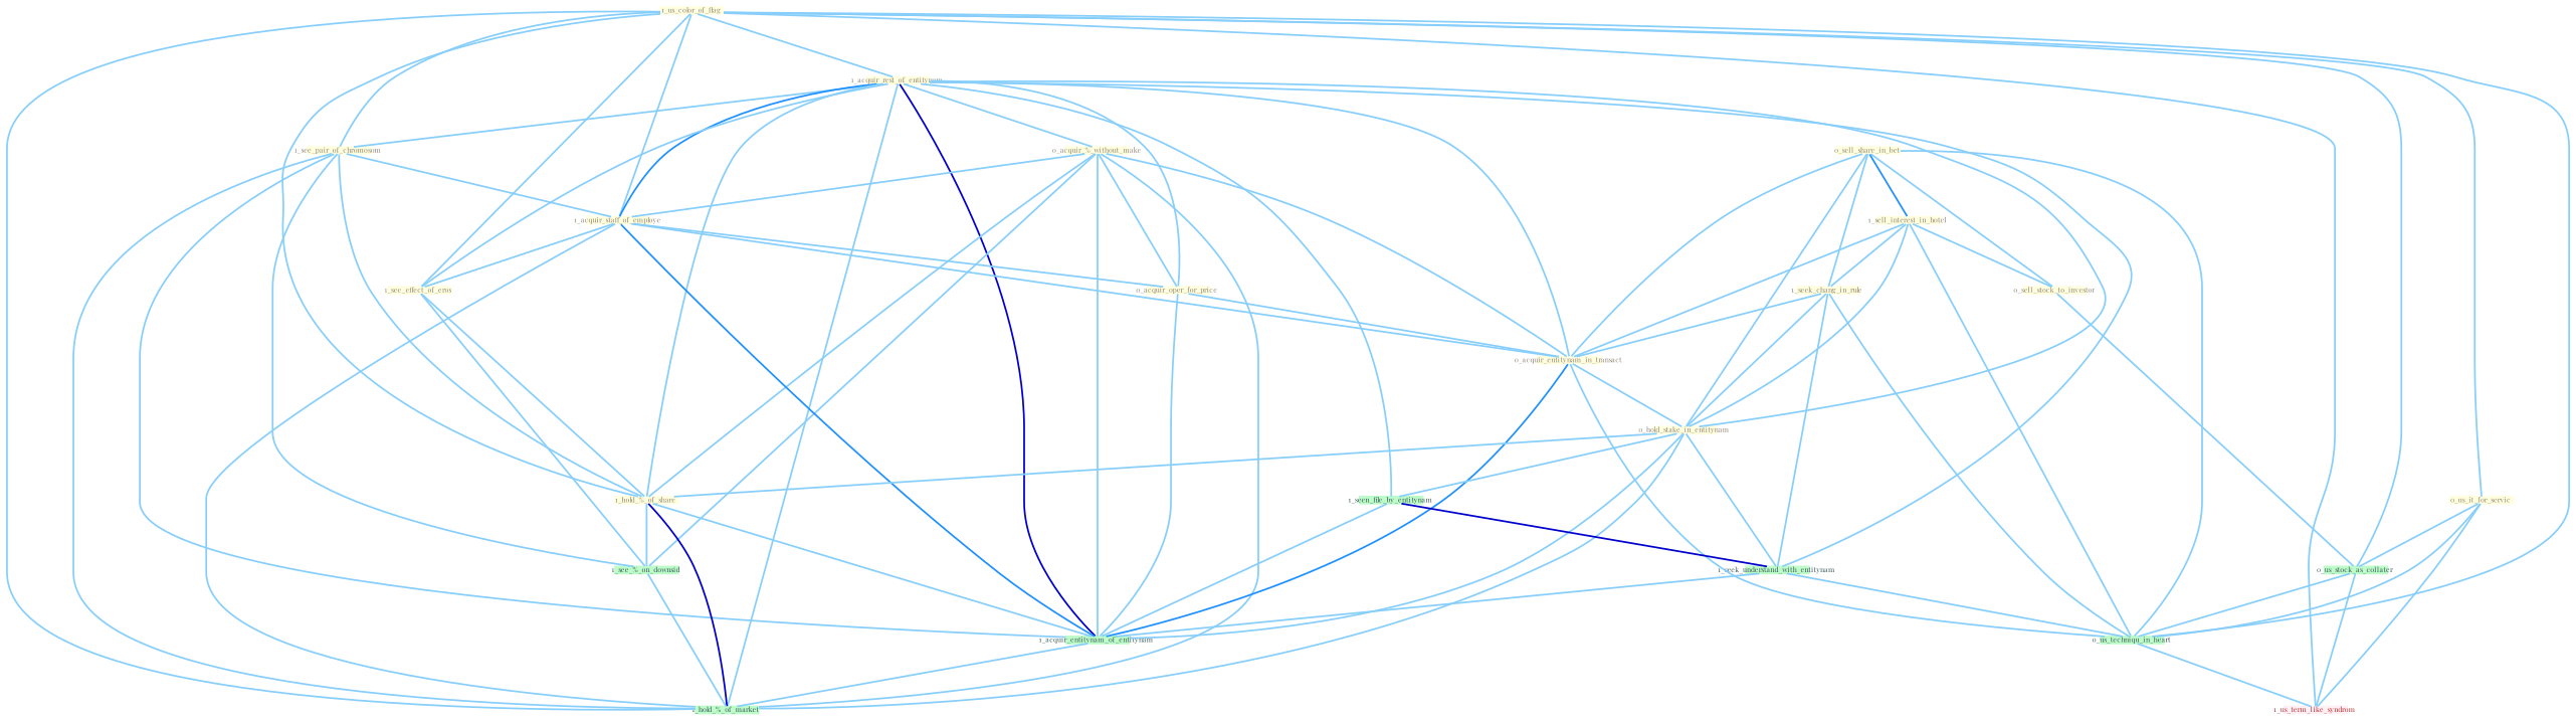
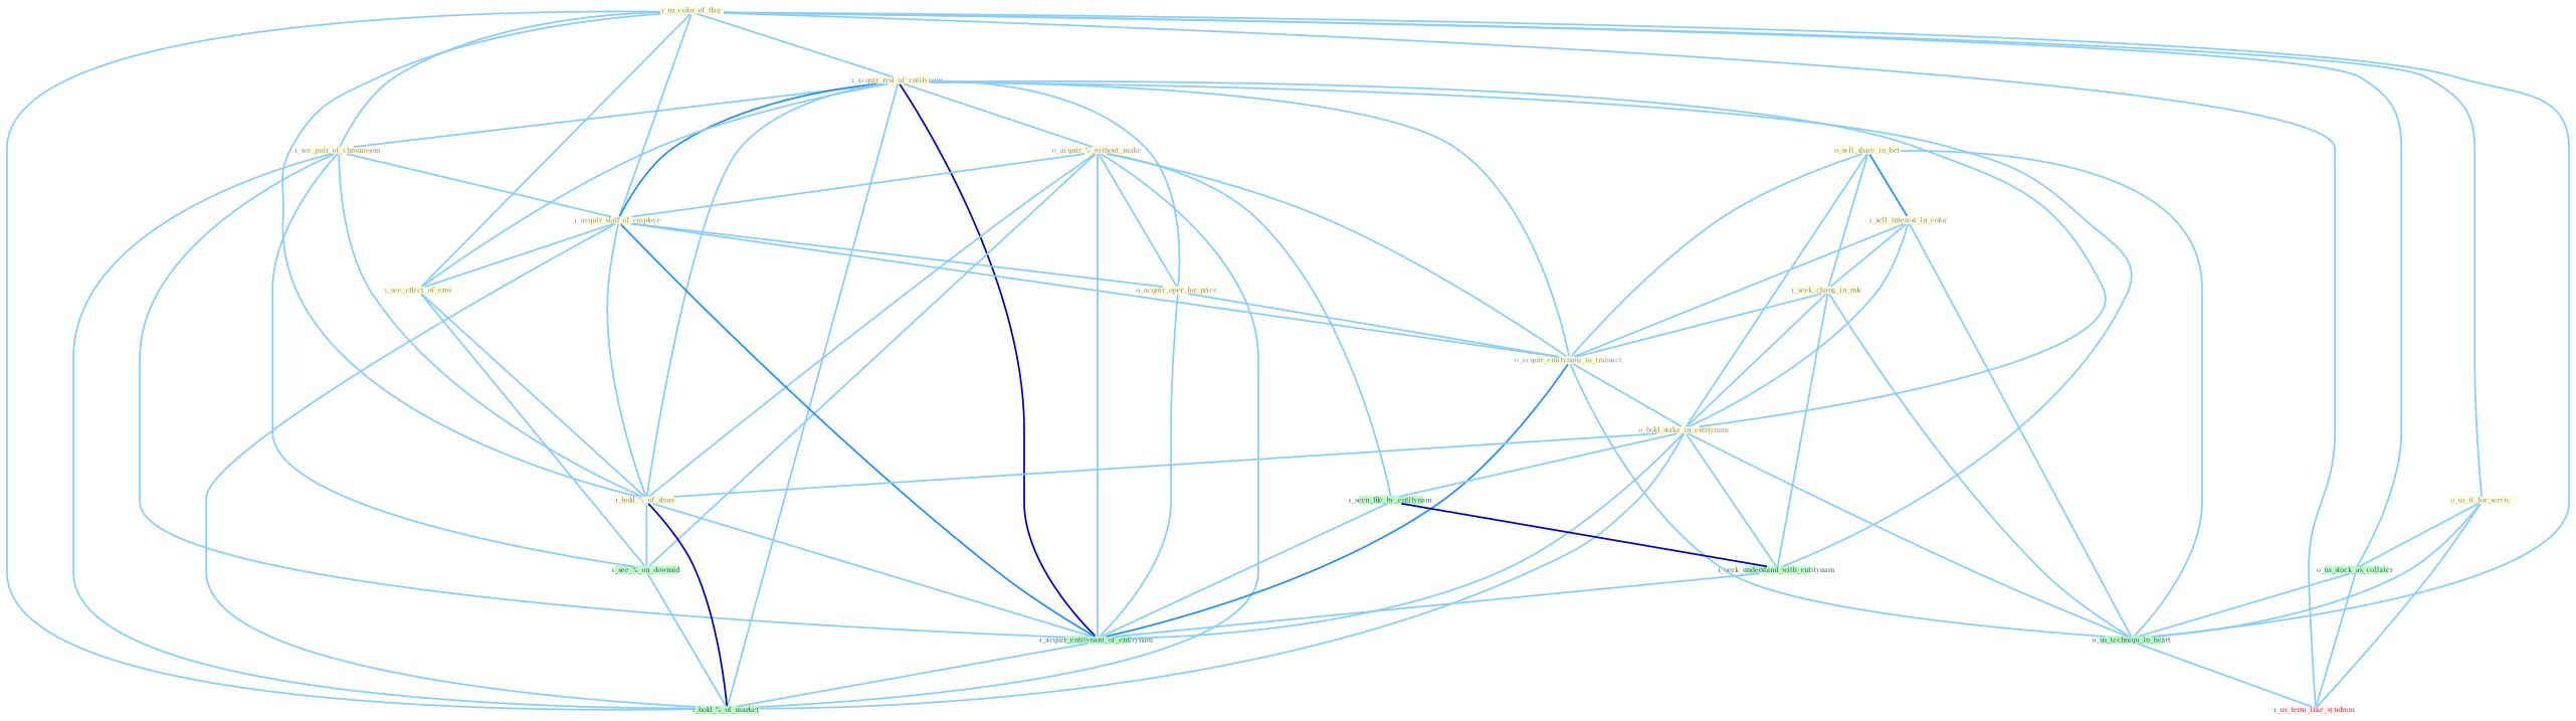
  graph {
    fontname="Playfair Display"
    node [color="#ffffe0" fixedsize=true fontcolor="#8b7d6b" fontname="Playfair Display" fontsize=4 shape=polygon style=filled]
    edge [color="#87cefa" fontname="Playfair Display" w=1]
    "1_us_color_of_flag " [height=.06 width=.5]
    "1_acquir_rest_of_entitynam " [height=.06 width=.5]
    "0_sell_share_in_bet " [height=.06 width=.5]
    "1_see_pair_of_chromosom " [height=.06 width=.5]
    "0_acquir_%_without_make " [height=.06 width=.5]
-   "1_sell_interest_in_hotel " [height=.06 width=.5]
+   "1_sell_interest_in_hotel " [height=.06 width=.5 label="1_sell_interest_in_color"]
    "1_acquir_staff_of_employe " [height=.06 width=.5]
-   "0_sell_stock_to_investor " [height=.06 width=.5]
    "1_see_effect_of_eros " [height=.06 width=.5]
    "1_seek_chang_in_rule " [height=.06 width=.5]
    "0_us_it_for_servic " [height=.06 width=.5]
    "0_acquir_oper_for_price " [height=.06 width=.5]
    "0_acquir_entitynam_in_transact " [height=.06 width=.5]
    "0_hold_stake_in_entitynam " [height=.06 width=.5]
    "1_hold_%_of_share " [height=.06 width=.5]
    "1_us_term_like_syndrom " [color="#fff0f5" fontcolor="#b22222" height=.06 width=.5]
    "0_us_stock_as_collater " [color="#BDFCC9" fontcolor="#2f4f4f" height=.06 width=.5]
    "0_us_techniqu_in_heart " [color="#BDFCC9" fontcolor="#2f4f4f" height=.06 width=.5]
    "1_hold_%_of_market " [color="#BDFCC9" fontcolor="#2f4f4f" height=.06 width=.5]
    "1_acquir_entitynam_of_entitynam " [color="#BDFCC9" fontcolor="#2f4f4f" height=.06 width=.5]
    "1_seen_file_by_entitynam " [color="#BDFCC9" fontcolor="#2f4f4f" height=.06 width=.5]
    "1_seek_understand_with_entitynam " [color="#BDFCC9" fontcolor="#2f4f4f" height=.06 width=.5]
    "1_see_%_on_downsid " [color="#BDFCC9" fontcolor="#2f4f4f" height=.06 width=.5]
    subgraph sub_1 {
      "1_us_color_of_flag "
      "1_acquir_rest_of_entitynam "
      "0_sell_share_in_bet "
      "1_see_pair_of_chromosom "
      "0_acquir_%_without_make "
      "1_sell_interest_in_hotel "
      "1_acquir_staff_of_employe "
-     "0_sell_stock_to_investor "
      "1_see_effect_of_eros "
      "1_seek_chang_in_rule "
      "0_us_it_for_servic "
      "0_acquir_oper_for_price "
      "0_acquir_entitynam_in_transact "
      "0_hold_stake_in_entitynam "
      "1_hold_%_of_share "
    }
    subgraph sub_2 {
      "1_us_term_like_syndrom "
    }
    "1_us_color_of_flag " -- "1_acquir_rest_of_entitynam "
    "1_us_color_of_flag " -- "1_see_pair_of_chromosom "
    "1_us_color_of_flag " -- "1_acquir_staff_of_employe "
    "1_us_color_of_flag " -- "1_see_effect_of_eros "
    "1_us_color_of_flag " -- "0_us_it_for_servic "
    "1_us_color_of_flag " -- "1_hold_%_of_share "
    "1_us_color_of_flag " -- "1_us_term_like_syndrom "
    "1_us_color_of_flag " -- "0_us_stock_as_collater "
    "1_us_color_of_flag " -- "0_us_techniqu_in_heart "
    "1_us_color_of_flag " -- "1_hold_%_of_market "
    "1_acquir_rest_of_entitynam " -- "1_see_pair_of_chromosom "
    "1_acquir_rest_of_entitynam " -- "0_acquir_%_without_make "
    "1_acquir_rest_of_entitynam " -- "1_acquir_staff_of_employe " [color="#1e90ff" w=2]
    "1_acquir_rest_of_entitynam " -- "1_see_effect_of_eros "
    "1_acquir_rest_of_entitynam " -- "0_acquir_oper_for_price "
    "1_acquir_rest_of_entitynam " -- "0_acquir_entitynam_in_transact "
    "1_acquir_rest_of_entitynam " -- "0_hold_stake_in_entitynam "
    "1_acquir_rest_of_entitynam " -- "1_hold_%_of_share "
    "1_acquir_rest_of_entitynam " -- "1_hold_%_of_market "
    "1_acquir_rest_of_entitynam " -- "1_acquir_entitynam_of_entitynam " [color="#0000cd" w=3]
-   "1_acquir_rest_of_entitynam " -- "1_seen_file_by_entitynam "
+   "0_acquir_%_without_make " -- "1_seen_file_by_entitynam "
    "1_acquir_rest_of_entitynam " -- "1_seek_understand_with_entitynam "
    "0_sell_share_in_bet " -- "1_sell_interest_in_hotel " [color="#1e90ff" w=2]
-   "0_sell_share_in_bet " -- "0_sell_stock_to_investor "
    "0_sell_share_in_bet " -- "1_seek_chang_in_rule "
    "0_sell_share_in_bet " -- "0_acquir_entitynam_in_transact "
    "0_sell_share_in_bet " -- "0_hold_stake_in_entitynam "
    "0_sell_share_in_bet " -- "0_us_techniqu_in_heart "
    "1_see_pair_of_chromosom " -- "1_acquir_staff_of_employe "
    "1_see_pair_of_chromosom " -- "1_hold_%_of_share "
    "1_see_pair_of_chromosom " -- "1_hold_%_of_market "
    "1_see_pair_of_chromosom " -- "1_acquir_entitynam_of_entitynam "
    "1_see_pair_of_chromosom " -- "1_see_%_on_downsid "
    "0_acquir_%_without_make " -- "1_acquir_staff_of_employe "
    "0_acquir_%_without_make " -- "0_acquir_oper_for_price "
    "0_acquir_%_without_make " -- "0_acquir_entitynam_in_transact "
    "0_acquir_%_without_make " -- "1_hold_%_of_share "
    "0_acquir_%_without_make " -- "1_hold_%_of_market "
    "0_acquir_%_without_make " -- "1_acquir_entitynam_of_entitynam "
    "0_acquir_%_without_make " -- "1_see_%_on_downsid "
-   "1_sell_interest_in_hotel " -- "0_sell_stock_to_investor "
    "1_sell_interest_in_hotel " -- "1_seek_chang_in_rule "
    "1_sell_interest_in_hotel " -- "0_acquir_entitynam_in_transact "
    "1_sell_interest_in_hotel " -- "0_hold_stake_in_entitynam "
    "1_sell_interest_in_hotel " -- "0_us_techniqu_in_heart "
    "1_acquir_staff_of_employe " -- "1_see_effect_of_eros "
    "1_acquir_staff_of_employe " -- "0_acquir_oper_for_price "
    "1_acquir_staff_of_employe " -- "0_acquir_entitynam_in_transact "
+   "1_acquir_staff_of_employe " -- "1_hold_%_of_share "
    "1_acquir_staff_of_employe " -- "1_hold_%_of_market "
    "1_acquir_staff_of_employe " -- "1_acquir_entitynam_of_entitynam " [color="#1e90ff" w=2]
-   "0_sell_stock_to_investor " -- "0_us_stock_as_collater "
    "1_see_effect_of_eros " -- "1_hold_%_of_share "
    "1_see_effect_of_eros " -- "1_see_%_on_downsid "
    "1_seek_chang_in_rule " -- "0_acquir_entitynam_in_transact "
    "1_seek_chang_in_rule " -- "0_hold_stake_in_entitynam "
    "1_seek_chang_in_rule " -- "0_us_techniqu_in_heart "
    "1_seek_chang_in_rule " -- "1_seek_understand_with_entitynam "
    "0_us_it_for_servic " -- "1_us_term_like_syndrom "
    "0_us_it_for_servic " -- "0_us_stock_as_collater "
    "0_us_it_for_servic " -- "0_us_techniqu_in_heart "
    "0_acquir_oper_for_price " -- "0_acquir_entitynam_in_transact "
    "0_acquir_oper_for_price " -- "1_acquir_entitynam_of_entitynam "
    "0_acquir_entitynam_in_transact " -- "0_hold_stake_in_entitynam "
    "0_acquir_entitynam_in_transact " -- "0_us_techniqu_in_heart "
    "0_acquir_entitynam_in_transact " -- "1_acquir_entitynam_of_entitynam " [color="#1e90ff" w=2]
    "0_hold_stake_in_entitynam " -- "1_hold_%_of_share "
-   "1_seek_understand_with_entitynam " -- "0_us_techniqu_in_heart "
+   "0_hold_stake_in_entitynam " -- "0_us_techniqu_in_heart "
    "0_hold_stake_in_entitynam " -- "1_hold_%_of_market "
    "0_hold_stake_in_entitynam " -- "1_acquir_entitynam_of_entitynam "
    "0_hold_stake_in_entitynam " -- "1_seen_file_by_entitynam "
    "0_hold_stake_in_entitynam " -- "1_seek_understand_with_entitynam "
    "1_hold_%_of_share " -- "1_hold_%_of_market " [color="#0000cd" w=3]
    "1_hold_%_of_share " -- "1_acquir_entitynam_of_entitynam "
    "1_hold_%_of_share " -- "1_see_%_on_downsid "
    "0_us_stock_as_collater " -- "1_us_term_like_syndrom "
    "0_us_stock_as_collater " -- "0_us_techniqu_in_heart "
    "0_us_techniqu_in_heart " -- "1_us_term_like_syndrom "
    "1_acquir_entitynam_of_entitynam " -- "1_hold_%_of_market "
    "1_seen_file_by_entitynam " -- "1_acquir_entitynam_of_entitynam "
    "1_seen_file_by_entitynam " -- "1_seek_understand_with_entitynam " [color="#0000cd"]
    "1_seek_understand_with_entitynam " -- "1_acquir_entitynam_of_entitynam "
    "1_see_%_on_downsid " -- "1_hold_%_of_market "
  }
